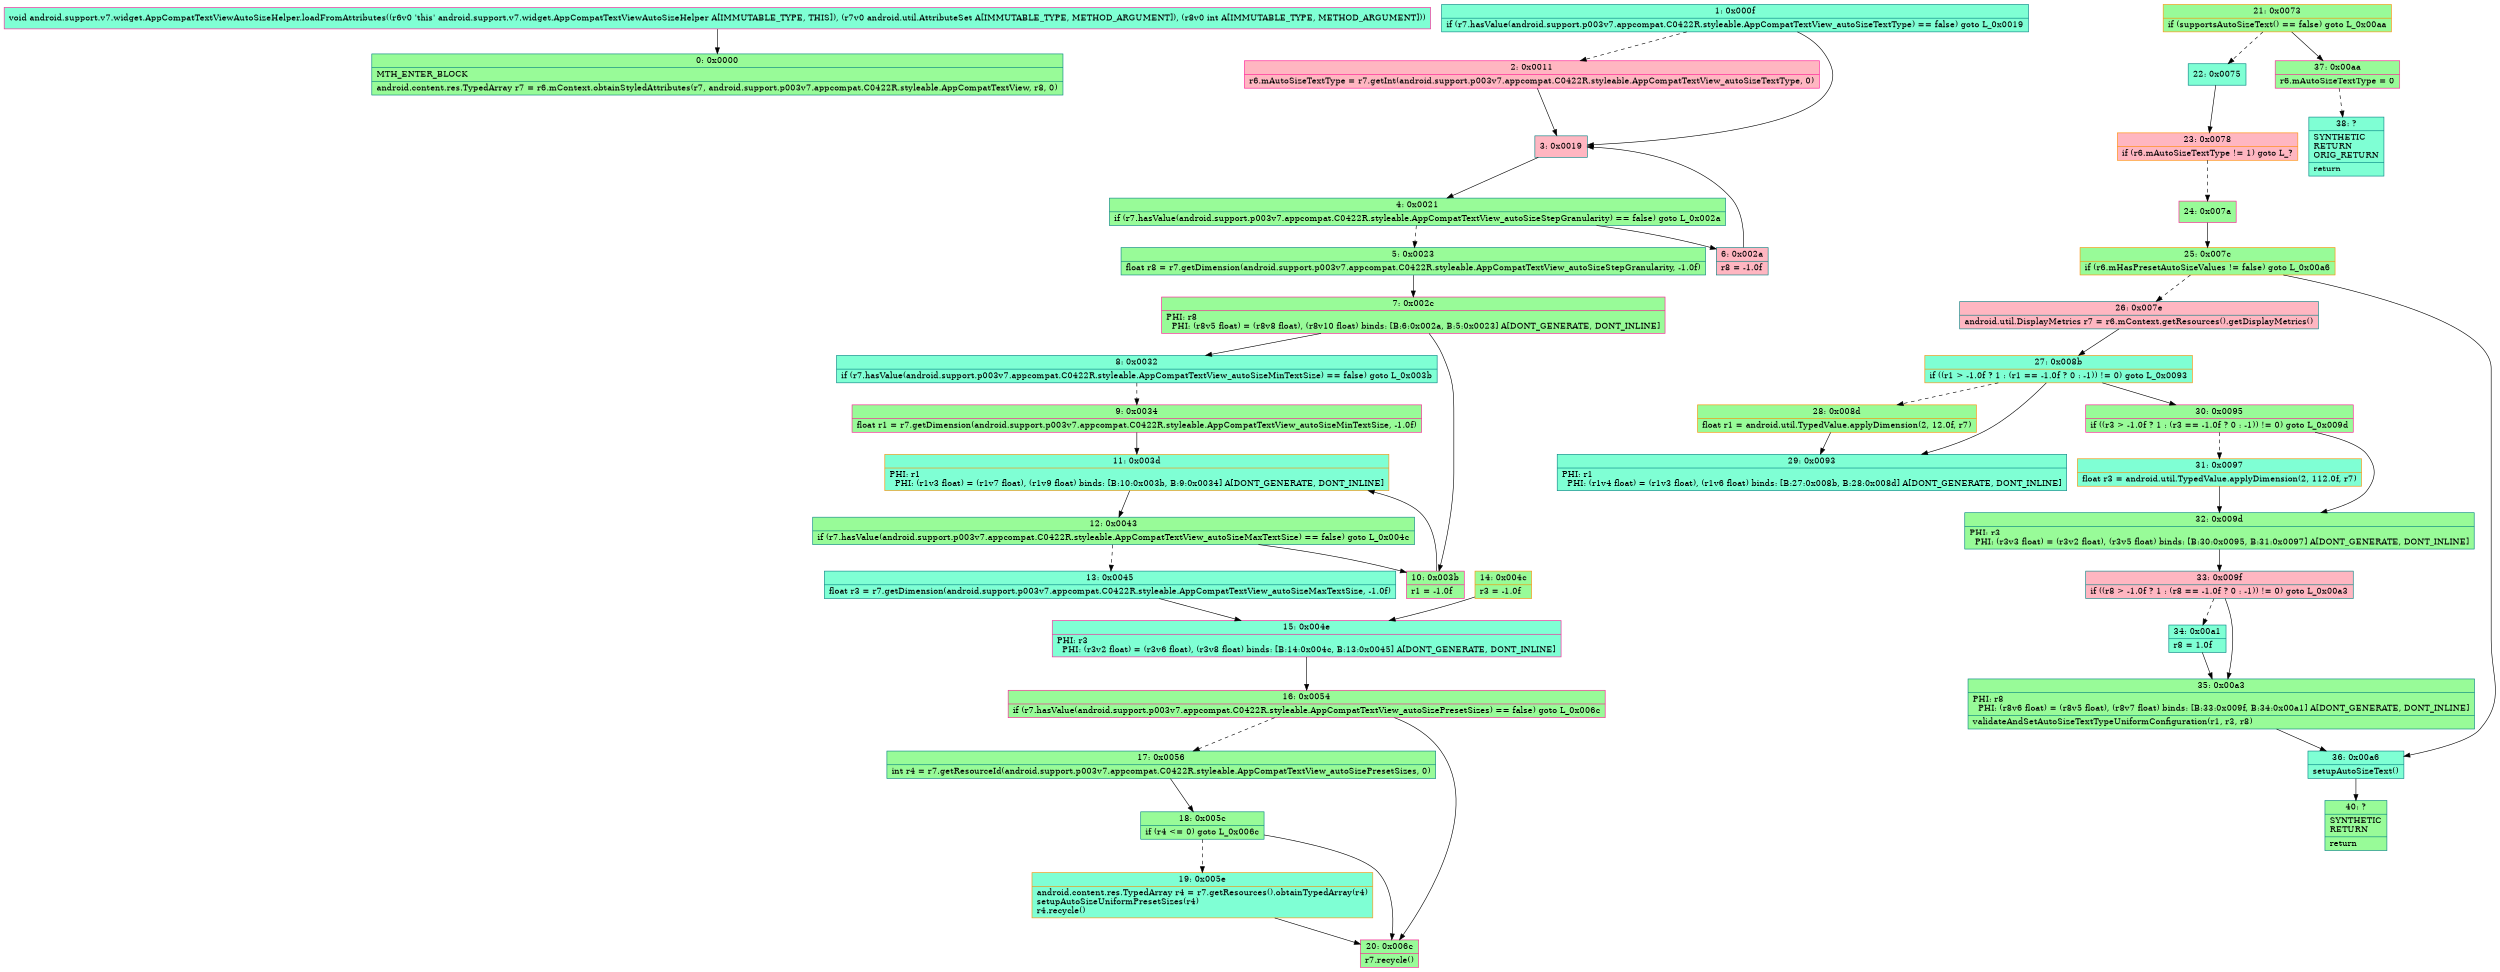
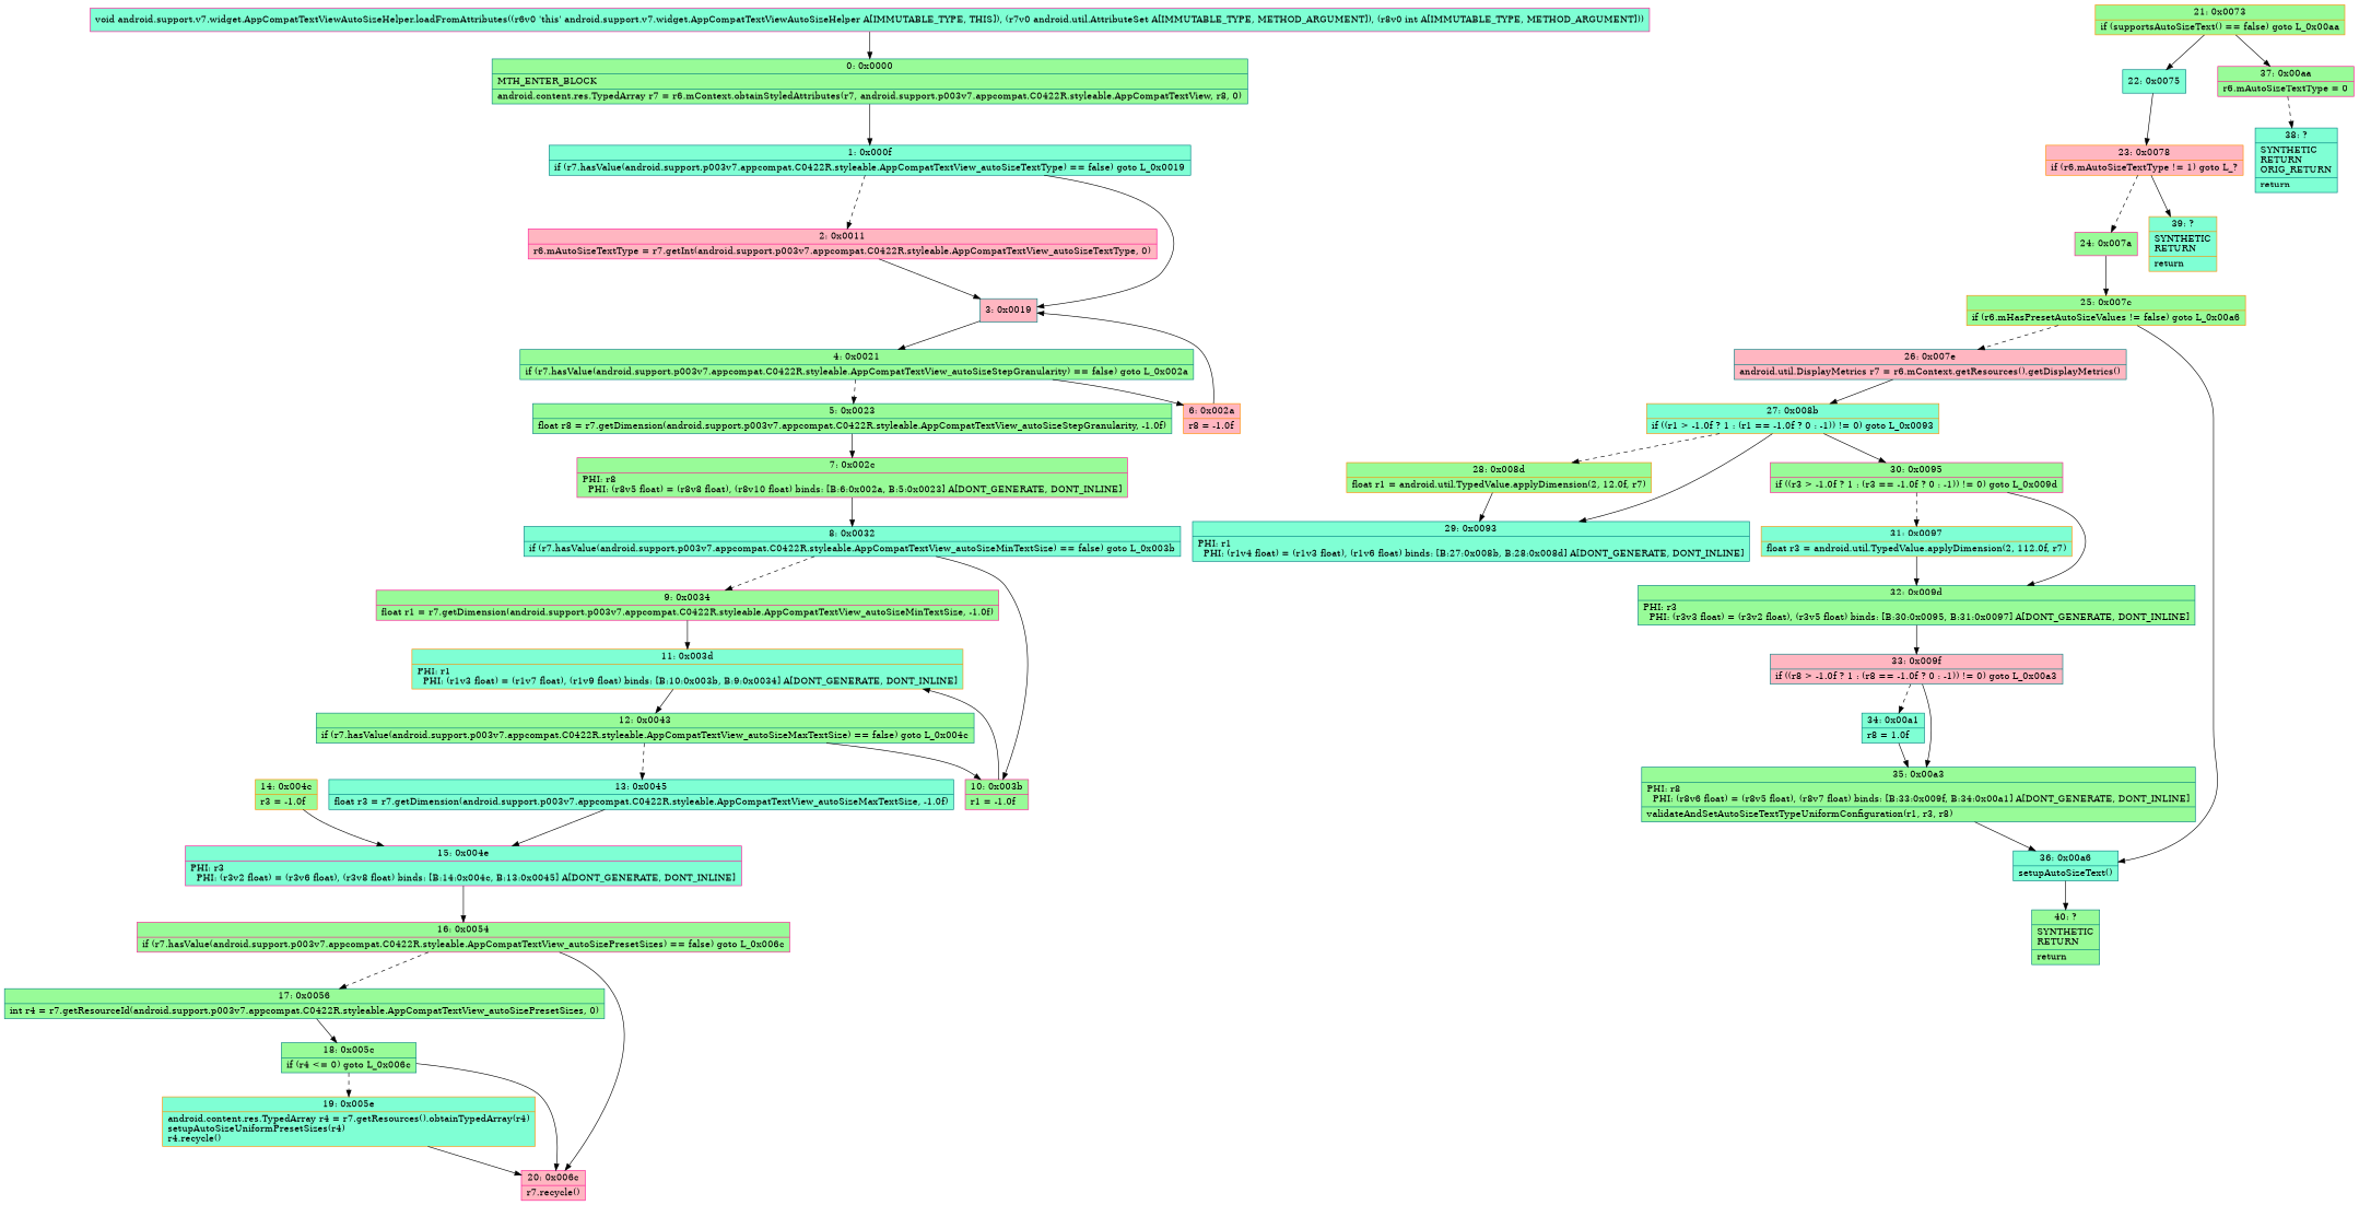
  digraph {
    node [color=teal fillcolor=palegreen shape=record style=filled]
    n1 [label="{0\:\ 0x0000|MTH_ENTER_BLOCK\l|android.content.res.TypedArray r7 = r6.mContext.obtainStyledAttributes(r7, android.support.p003v7.appcompat.C0422R.styleable.AppCompatTextView, r8, 0)\l}"]
    n2 [fillcolor=aquamarine label="{1\:\ 0x000f|if (r7.hasValue(android.support.p003v7.appcompat.C0422R.styleable.AppCompatTextView_autoSizeTextType) == false) goto L_0x0019\l}"]
    n3 [color=deeppink fillcolor=lightpink label="{2\:\ 0x0011|r6.mAutoSizeTextType = r7.getInt(android.support.p003v7.appcompat.C0422R.styleable.AppCompatTextView_autoSizeTextType, 0)\l}"]
    n4 [fillcolor=lightpink label="{3\:\ 0x0019}"]
    n5 [label="{4\:\ 0x0021|if (r7.hasValue(android.support.p003v7.appcompat.C0422R.styleable.AppCompatTextView_autoSizeStepGranularity) == false) goto L_0x002a\l}"]
    n6 [label="{5\:\ 0x0023|float r8 = r7.getDimension(android.support.p003v7.appcompat.C0422R.styleable.AppCompatTextView_autoSizeStepGranularity, \-1.0f)\l}"]
-   n7 [fillcolor=lightpink label="{6\:\ 0x002a|r8 = \-1.0f\l}"]
+   n7 [color=darkorange fillcolor=lightpink label="{6\:\ 0x002a|r8 = \-1.0f\l}"]
    n8 [color=deeppink label="{7\:\ 0x002c|PHI: r8 \l  PHI: (r8v5 float) = (r8v8 float), (r8v10 float) binds: [B:6:0x002a, B:5:0x0023] A[DONT_GENERATE, DONT_INLINE]\l}"]
    n9 [fillcolor=aquamarine label="{8\:\ 0x0032|if (r7.hasValue(android.support.p003v7.appcompat.C0422R.styleable.AppCompatTextView_autoSizeMinTextSize) == false) goto L_0x003b\l}"]
    n10 [color=deeppink label="{9\:\ 0x0034|float r1 = r7.getDimension(android.support.p003v7.appcompat.C0422R.styleable.AppCompatTextView_autoSizeMinTextSize, \-1.0f)\l}"]
    n11 [color=deeppink label="{10\:\ 0x003b|r1 = \-1.0f\l}"]
    n12 [color=darkorange fillcolor=aquamarine label="{11\:\ 0x003d|PHI: r1 \l  PHI: (r1v3 float) = (r1v7 float), (r1v9 float) binds: [B:10:0x003b, B:9:0x0034] A[DONT_GENERATE, DONT_INLINE]\l}"]
    n13 [label="{12\:\ 0x0043|if (r7.hasValue(android.support.p003v7.appcompat.C0422R.styleable.AppCompatTextView_autoSizeMaxTextSize) == false) goto L_0x004c\l}"]
    n14 [fillcolor=aquamarine label="{13\:\ 0x0045|float r3 = r7.getDimension(android.support.p003v7.appcompat.C0422R.styleable.AppCompatTextView_autoSizeMaxTextSize, \-1.0f)\l}"]
    n15 [color=deeppink fillcolor=aquamarine label="{15\:\ 0x004e|PHI: r3 \l  PHI: (r3v2 float) = (r3v6 float), (r3v8 float) binds: [B:14:0x004c, B:13:0x0045] A[DONT_GENERATE, DONT_INLINE]\l}"]
    n16 [color=darkorange label="{14\:\ 0x004c|r3 = \-1.0f\l}"]
    n17 [color=deeppink label="{16\:\ 0x0054|if (r7.hasValue(android.support.p003v7.appcompat.C0422R.styleable.AppCompatTextView_autoSizePresetSizes) == false) goto L_0x006c\l}"]
    n18 [label="{17\:\ 0x0056|int r4 = r7.getResourceId(android.support.p003v7.appcompat.C0422R.styleable.AppCompatTextView_autoSizePresetSizes, 0)\l}"]
-   n19 [color=deeppink label="{20\:\ 0x006c|r7.recycle()\l}"]
+   n19 [color=deeppink fillcolor=lightpink label="{20\:\ 0x006c|r7.recycle()\l}"]
    n20 [label="{18\:\ 0x005c|if (r4 \<= 0) goto L_0x006c\l}"]
    n21 [color=darkorange fillcolor=aquamarine label="{19\:\ 0x005e|android.content.res.TypedArray r4 = r7.getResources().obtainTypedArray(r4)\lsetupAutoSizeUniformPresetSizes(r4)\lr4.recycle()\l}"]
    n22 [color=darkorange label="{21\:\ 0x0073|if (supportsAutoSizeText() == false) goto L_0x00aa\l}"]
    n23 [fillcolor=aquamarine label="{22\:\ 0x0075}"]
    n24 [color=deeppink label="{37\:\ 0x00aa|r6.mAutoSizeTextType = 0\l}"]
    n25 [color=darkorange fillcolor=lightpink label="{23\:\ 0x0078|if (r6.mAutoSizeTextType != 1) goto L_?\l}"]
    n26 [fillcolor=aquamarine label="{38\:\ ?|SYNTHETIC\lRETURN\lORIG_RETURN\l|return\l}"]
    n27 [color=deeppink label="{24\:\ 0x007a}"]
+   n28 [color=darkorange fillcolor=aquamarine label="{39\:\ ?|SYNTHETIC\lRETURN\l|return\l}"]
    n29 [color=darkorange label="{25\:\ 0x007c|if (r6.mHasPresetAutoSizeValues != false) goto L_0x00a6\l}"]
    n30 [fillcolor=lightpink label="{26\:\ 0x007e|android.util.DisplayMetrics r7 = r6.mContext.getResources().getDisplayMetrics()\l}"]
    n31 [fillcolor=aquamarine label="{36\:\ 0x00a6|setupAutoSizeText()\l}"]
    n32 [color=darkorange fillcolor=aquamarine label="{27\:\ 0x008b|if ((r1 \> \-1.0f ? 1 : (r1 == \-1.0f ? 0 : \-1)) != 0) goto L_0x0093\l}"]
    n33 [label="{40\:\ ?|SYNTHETIC\lRETURN\l|return\l}"]
    n34 [color=darkorange label="{28\:\ 0x008d|float r1 = android.util.TypedValue.applyDimension(2, 12.0f, r7)\l}"]
    n35 [fillcolor=aquamarine label="{29\:\ 0x0093|PHI: r1 \l  PHI: (r1v4 float) = (r1v3 float), (r1v6 float) binds: [B:27:0x008b, B:28:0x008d] A[DONT_GENERATE, DONT_INLINE]\l}"]
    n36 [color=deeppink label="{30\:\ 0x0095|if ((r3 \> \-1.0f ? 1 : (r3 == \-1.0f ? 0 : \-1)) != 0) goto L_0x009d\l}"]
    n37 [color=darkorange fillcolor=aquamarine label="{31\:\ 0x0097|float r3 = android.util.TypedValue.applyDimension(2, 112.0f, r7)\l}"]
    n38 [label="{32\:\ 0x009d|PHI: r3 \l  PHI: (r3v3 float) = (r3v2 float), (r3v5 float) binds: [B:30:0x0095, B:31:0x0097] A[DONT_GENERATE, DONT_INLINE]\l}"]
    n39 [fillcolor=lightpink label="{33\:\ 0x009f|if ((r8 \> \-1.0f ? 1 : (r8 == \-1.0f ? 0 : \-1)) != 0) goto L_0x00a3\l}"]
    n40 [fillcolor=aquamarine label="{34\:\ 0x00a1|r8 = 1.0f\l}"]
    n41 [label="{35\:\ 0x00a3|PHI: r8 \l  PHI: (r8v6 float) = (r8v5 float), (r8v7 float) binds: [B:33:0x009f, B:34:0x00a1] A[DONT_GENERATE, DONT_INLINE]\l|validateAndSetAutoSizeTextTypeUniformConfiguration(r1, r3, r8)\l}"]
    n42 [color=deeppink fillcolor=aquamarine label="{void android.support.v7.widget.AppCompatTextViewAutoSizeHelper.loadFromAttributes((r6v0 'this' android.support.v7.widget.AppCompatTextViewAutoSizeHelper A[IMMUTABLE_TYPE, THIS]), (r7v0 android.util.AttributeSet A[IMMUTABLE_TYPE, METHOD_ARGUMENT]), (r8v0 int A[IMMUTABLE_TYPE, METHOD_ARGUMENT])) }"]
+   n1 -> n2
    n2 -> n3 [style=dashed]
    n2 -> n4
    n3 -> n4
    n4 -> n5
    n5 -> n6 [style=dashed]
    n5 -> n7
    n6 -> n8
    n7 -> n4
    n8 -> n9
    n9 -> n10 [style=dashed]
-   n8 -> n11
+   n9 -> n11
    n10 -> n12
    n11 -> n12
    n12 -> n13
    n13 -> n11
    n13 -> n14 [style=dashed]
    n14 -> n15
    n15 -> n17
    n16 -> n15
    n17 -> n18 [style=dashed]
    n17 -> n19
    n18 -> n20
    n20 -> n19
    n20 -> n21 [style=dashed]
    n21 -> n19
-   n22 -> n23 [style=dashed]
+   n22 -> n23 [style=solid]
    n22 -> n24
    n23 -> n25
    n24 -> n26 [style=dashed]
    n25 -> n27 [style=dashed]
+   n25 -> n28
    n27 -> n29
    n29 -> n30 [style=dashed]
    n29 -> n31
    n30 -> n32
    n31 -> n33
    n32 -> n34 [style=dashed]
    n32 -> n35
    n32 -> n36
    n34 -> n35
    n36 -> n37 [style=dashed]
    n36 -> n38
    n37 -> n38
    n38 -> n39
    n39 -> n40 [style=dashed]
    n39 -> n41
    n40 -> n41
    n41 -> n31
    n42 -> n1
  }
